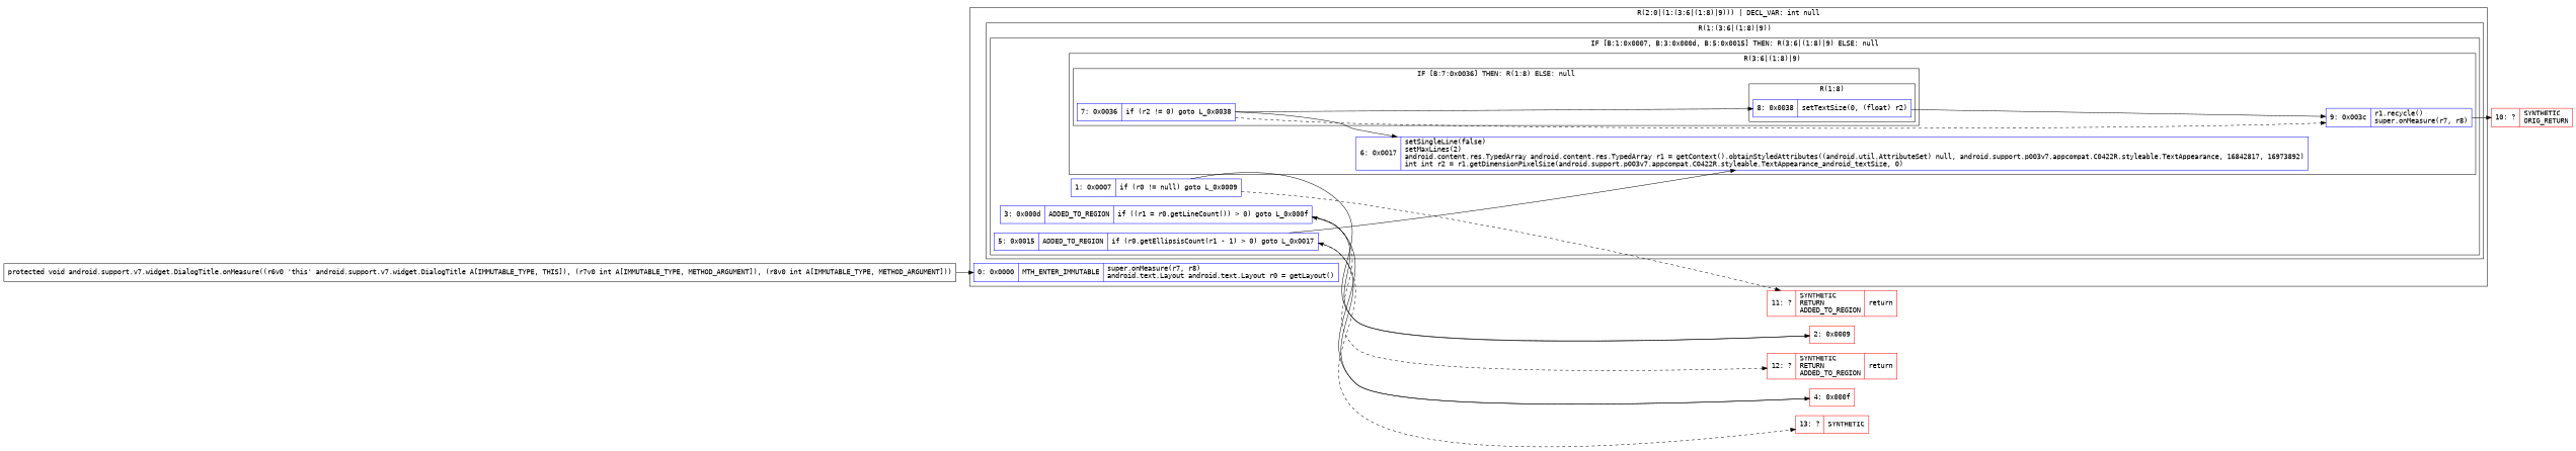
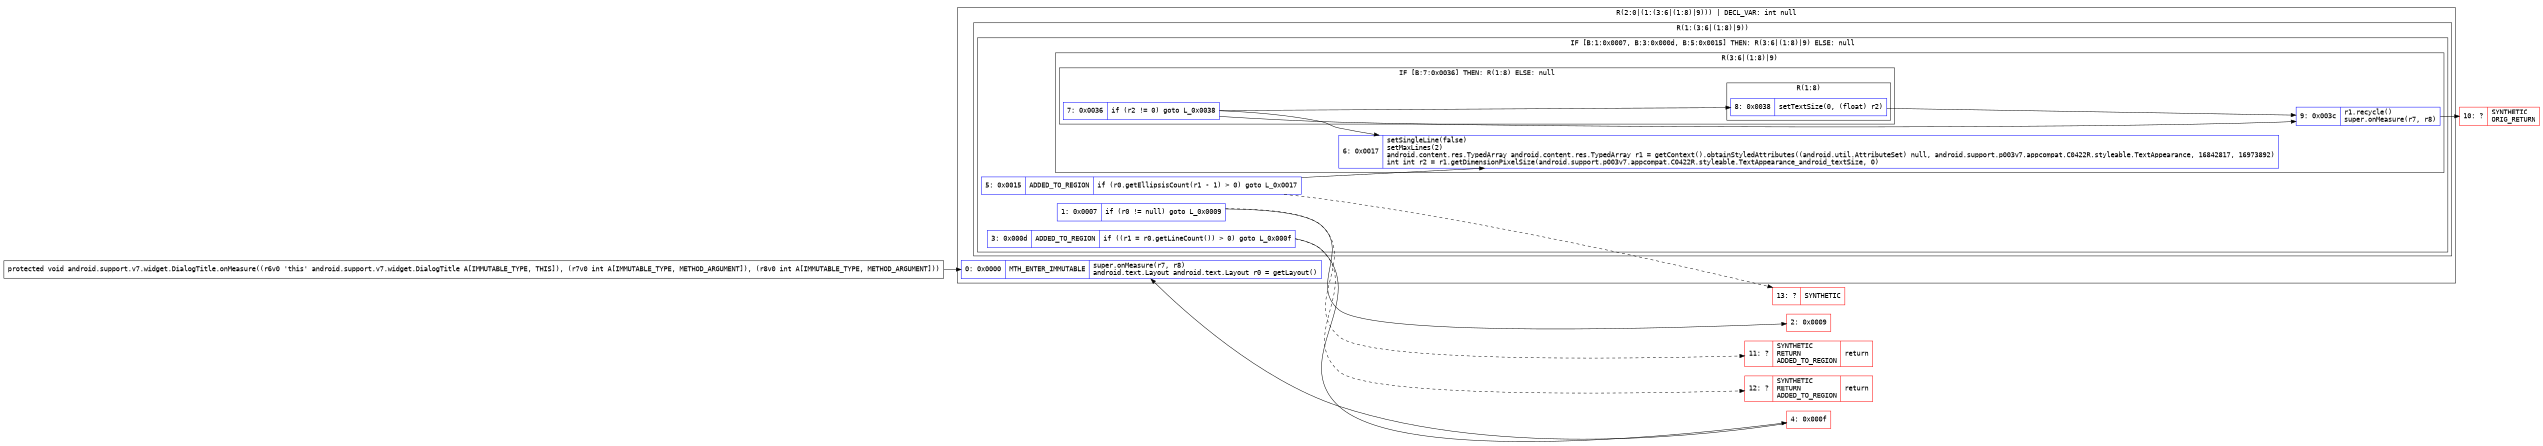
  digraph {
    fontname="DejaVu Sans Mono"
    rankdir=LR
    node [color=blue fontname="DejaVu Sans Mono" shape=record]
    edge [fontname="DejaVu Sans Mono"]
    n1 [label="{8\:\ 0x0038|setTextSize(0, (float) r2)\l}"]
    n2 [label="{7\:\ 0x0036|if (r2 != 0) goto L_0x0038\l}"]
    n3 [label="{6\:\ 0x0017|setSingleLine(false)\lsetMaxLines(2)\landroid.content.res.TypedArray android.content.res.TypedArray r1 = getContext().obtainStyledAttributes((android.util.AttributeSet) null, android.support.p003v7.appcompat.C0422R.styleable.TextAppearance, 16842817, 16973892)\lint int r2 = r1.getDimensionPixelSize(android.support.p003v7.appcompat.C0422R.styleable.TextAppearance_android_textSize, 0)\l}"]
    n4 [label="{9\:\ 0x003c|r1.recycle()\lsuper.onMeasure(r7, r8)\l}"]
    n5 [label="{1\:\ 0x0007|if (r0 != null) goto L_0x0009\l}"]
    n6 [label="{3\:\ 0x000d|ADDED_TO_REGION\l|if ((r1 = r0.getLineCount()) \> 0) goto L_0x000f\l}"]
    n7 [label="{5\:\ 0x0015|ADDED_TO_REGION\l|if (r0.getEllipsisCount(r1 \- 1) \> 0) goto L_0x0017\l}"]
    n8 [label="{0\:\ 0x0000|MTH_ENTER_IMMUTABLE\l|super.onMeasure(r7, r8)\landroid.text.Layout android.text.Layout r0 = getLayout()\l}"]
    n9 [color=red label="{10\:\ ?|SYNTHETIC\lORIG_RETURN\l}"]
    n10 [color=red label="{2\:\ 0x0009}"]
    n11 [color=red label="{11\:\ ?|SYNTHETIC\lRETURN\lADDED_TO_REGION\l|return\l}"]
    n12 [color=red label="{4\:\ 0x000f}"]
    n13 [color=red label="{12\:\ ?|SYNTHETIC\lRETURN\lADDED_TO_REGION\l|return\l}"]
    n14 [color=red label="{13\:\ ?|SYNTHETIC\l}"]
    n15 [label="{protected void android.support.v7.widget.DialogTitle.onMeasure((r6v0 'this' android.support.v7.widget.DialogTitle A[IMMUTABLE_TYPE, THIS]), (r7v0 int A[IMMUTABLE_TYPE, METHOD_ARGUMENT]), (r8v0 int A[IMMUTABLE_TYPE, METHOD_ARGUMENT])) }" color=""]
    subgraph cluster_1 {
      label="R(2:0|(1:(3:6|(1:8)|9))) | DECL_VAR: int null\l"
      n8
      subgraph cluster_2 {
        label="R(1:(3:6|(1:8)|9))"
        subgraph cluster_3 {
          label="IF [B:1:0x0007, B:3:0x000d, B:5:0x0015] THEN: R(3:6|(1:8)|9) ELSE: null"
          n5
          n6
          n7
          subgraph cluster_4 {
            label="R(3:6|(1:8)|9)"
            n3
            n4
            subgraph cluster_5 {
              label="IF [B:7:0x0036] THEN: R(1:8) ELSE: null"
              n2
              subgraph cluster_6 {
                label="R(1:8)"
                n1
              }
            }
          }
        }
      }
    }
    n1 -> n4
    n2 -> n1
    n2 -> n3
-   n2 -> n4 [style=dashed]
+   n2 -> n4 [style=solid]
    n4 -> n9
    n5 -> n10
    n5 -> n11 [style=dashed]
    n6 -> n12
    n6 -> n13 [style=dashed]
    n7 -> n3
    n7 -> n14 [style=dashed]
-   n10 -> n6
-   n12 -> n7
+   n12 -> n8
    n15 -> n8
  }
